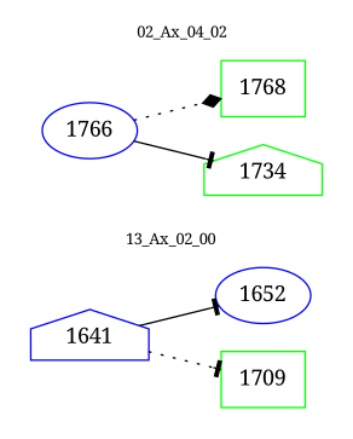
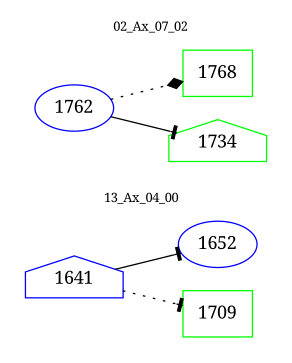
  digraph {
    fontname="Noto Serif"
    rankdir=LR
    node [color=blue fontname="Noto Serif" shape=house]
    edge [arrowhead=tee color=black fontname="Noto Serif" style=dotted]
    n1 [label=1641]
    n2 [color=green label=1709 shape=box]
    n3 [label=1652 shape=ellipse]
-   n4 [label=1766 shape=ellipse]
+   n4 [label=1762 shape=ellipse]
    n5 [color=green label=1734]
    n6 [color=green label=1768 shape=box]
    subgraph cluster_1 {
      color=white
      fontsize=10
-     label="13_Ax_02_00"
+     label="13_Ax_04_00"
      n1
      n2
      n3
    }
    subgraph cluster_2 {
      color=white
      fontsize=10
-     label="02_Ax_04_02"
+     label="02_Ax_07_02"
      n4
      n5
      n6
    }
    n1 -> n2
    n1 -> n3 [style=solid]
    n4 -> n5 [style=solid]
    n4 -> n6 [arrowhead=diamond]
  }
